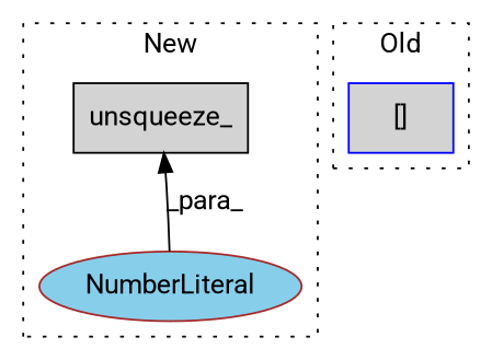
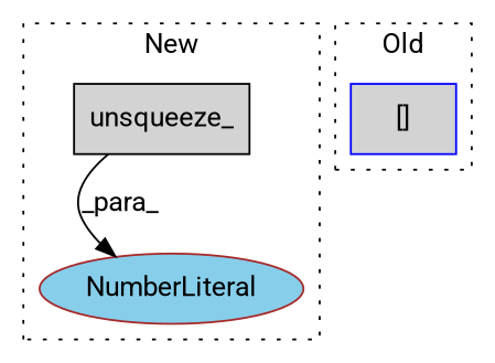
  digraph {
    fontname=Roboto
    node [shape=box style=filled fillcolor=lightgrey fontname=Roboto]
    n1 [a=32 l="11,1" label=unsqueeze_ s="2085,2097" color=black]
    n2 [a=34 l=1 label=NumberLiteral s=2096 shape=ellipse fillcolor=skyblue color=brown]
    n3 [a=2 l="23,2" label="[]" s="2242,2309" color=blue]
    subgraph cluster_1 {
      label=New
      style=dotted
      n1
      n2
    }
    subgraph cluster_2 {
      label=Old
      style=dotted
      n3
    }
-   n2 -> n1 [label=_para_ style=solid fontname=Roboto]
+   n1 -> n2 [label=_para_ style=solid fontname=Roboto]
  }
